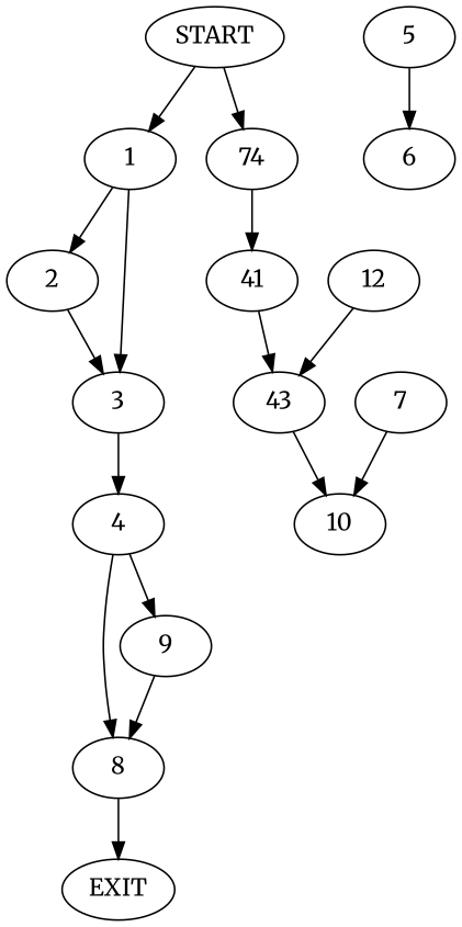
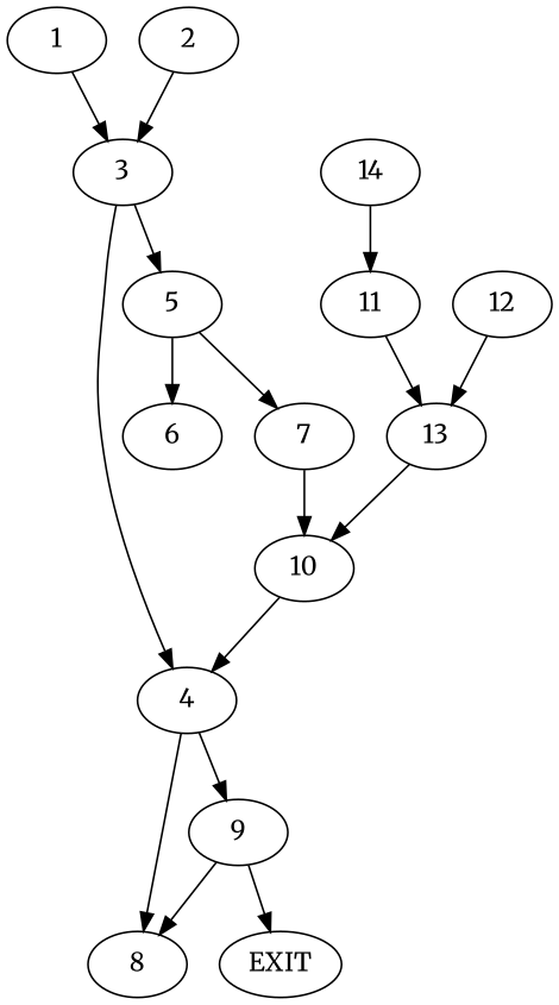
  digraph {
    fontname=Merriweather
    node [fontname=Merriweather]
    edge [fontname=Merriweather]
-   n1 [label=START]
    1
-   14 [label=74]
+   14
    2
    3
-   11 [label=41]
+   11
    n7 [label=EXIT]
    4
    5
    8
    9
    6
    7
    10
-   13 [label=43]
+   13
    12
-   n1 -> 1
-   n1 -> 14
-   1 -> 2
    1 -> 3
    14 -> 11
    2 -> 3
    3 -> 4
+   3 -> 5
    11 -> 13
    4 -> 8
    4 -> 9
    5 -> 6
-   8 -> n7
+   5 -> 7
+   9 -> n7
    9 -> 8
    7 -> 10
+   10 -> 4
    13 -> 10
    12 -> 13
  }
